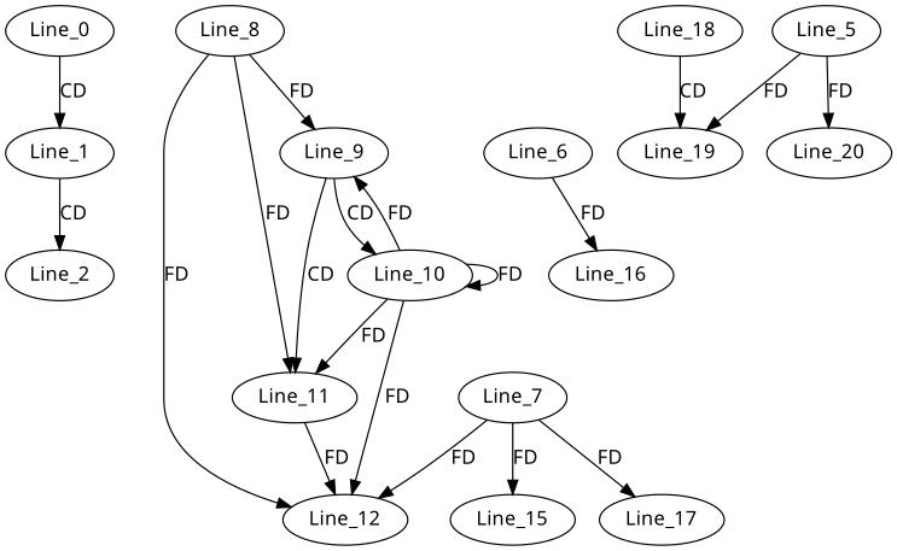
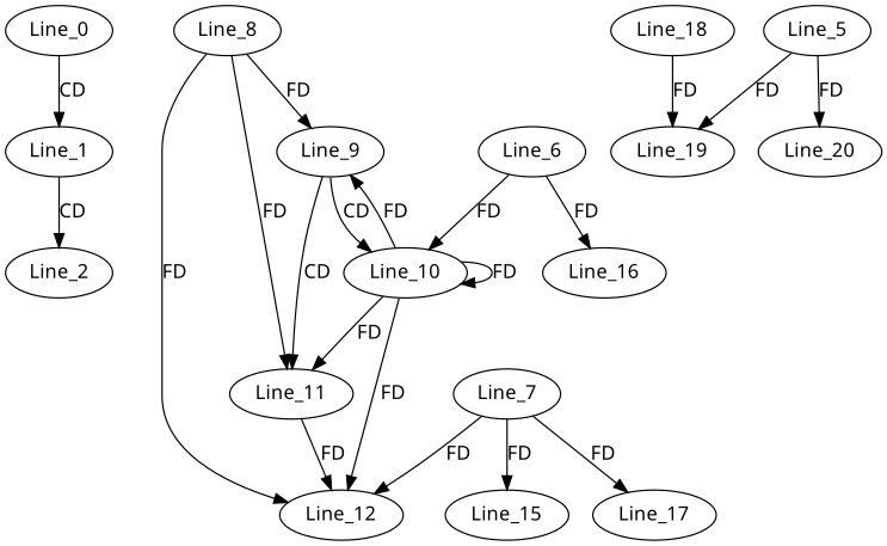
  digraph {
    fontname="Noto Sans"
    node [fontname="Noto Sans"]
    edge [fontname="Noto Sans"]
    Line_0
    Line_1
    Line_2
    Line_8
    Line_9
    Line_11
    Line_12
    Line_10
    Line_6
    Line_16
    Line_7
    Line_15
    Line_17
    Line_18
    Line_19
    Line_5
    Line_20
    Line_0 -> Line_1 [label=CD]
    Line_1 -> Line_2 [label=CD]
    Line_8 -> Line_9 [label=FD]
    Line_8 -> Line_11 [label=FD]
    Line_8 -> Line_12 [label=FD]
    Line_9 -> Line_11 [label=CD]
    Line_9 -> Line_10 [label=CD]
    Line_11 -> Line_12 [label=FD]
    Line_10 -> Line_9 [label=FD]
    Line_10 -> Line_11 [label=FD]
    Line_10 -> Line_12 [label=FD]
    Line_10 -> Line_10 [label=FD]
+   Line_6 -> Line_10 [label=FD]
    Line_6 -> Line_16 [label=FD]
    Line_7 -> Line_12 [label=FD]
    Line_7 -> Line_15 [label=FD]
    Line_7 -> Line_17 [label=FD]
-   Line_18 -> Line_19 [label=CD]
+   Line_18 -> Line_19 [label=FD]
    Line_5 -> Line_19 [label=FD]
    Line_5 -> Line_20 [label=FD]
  }
